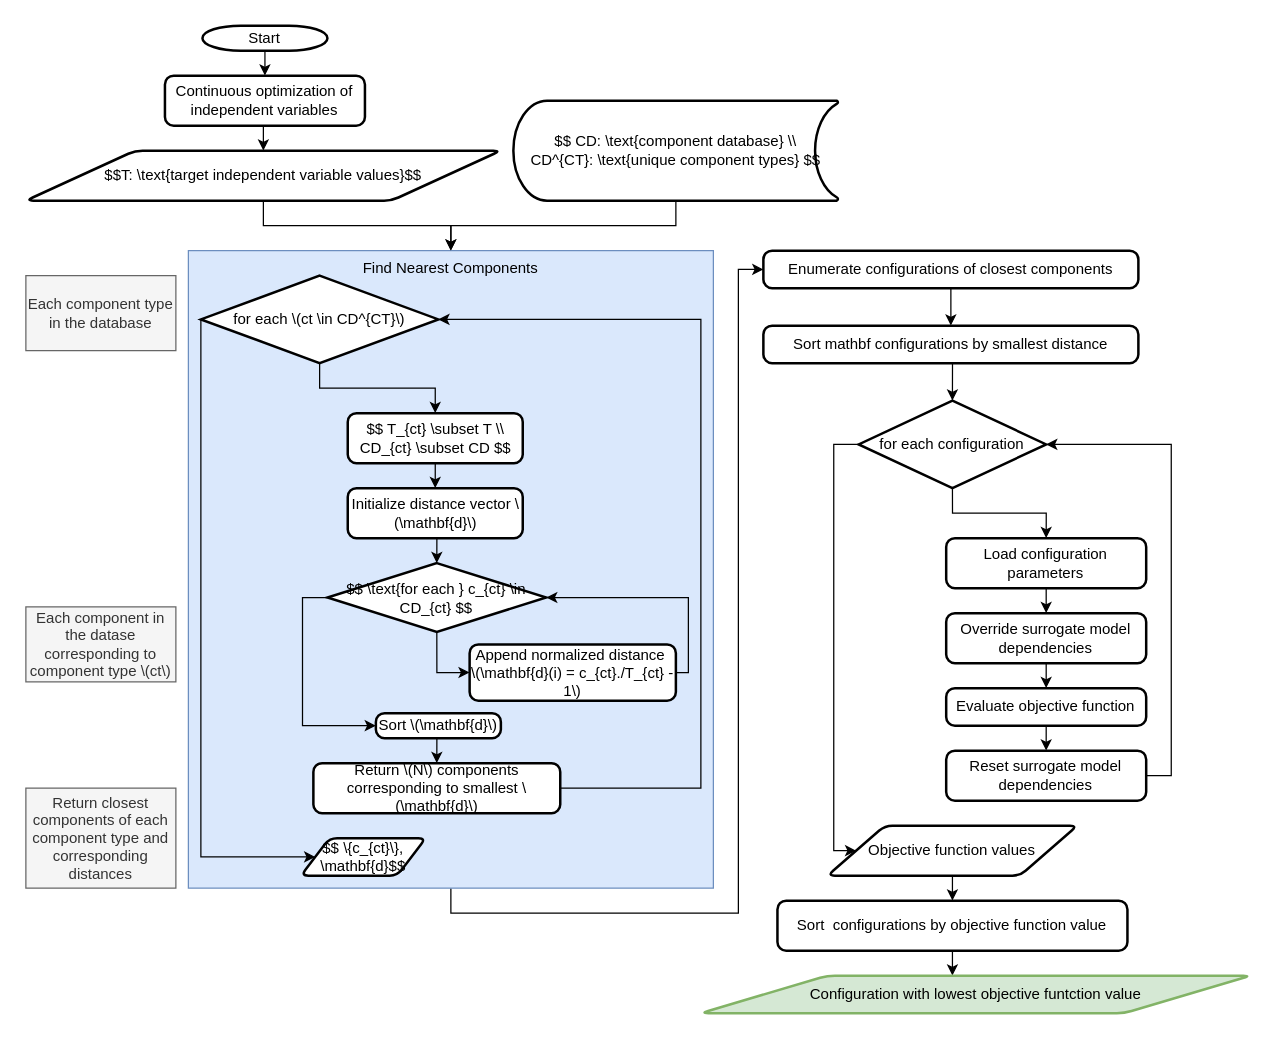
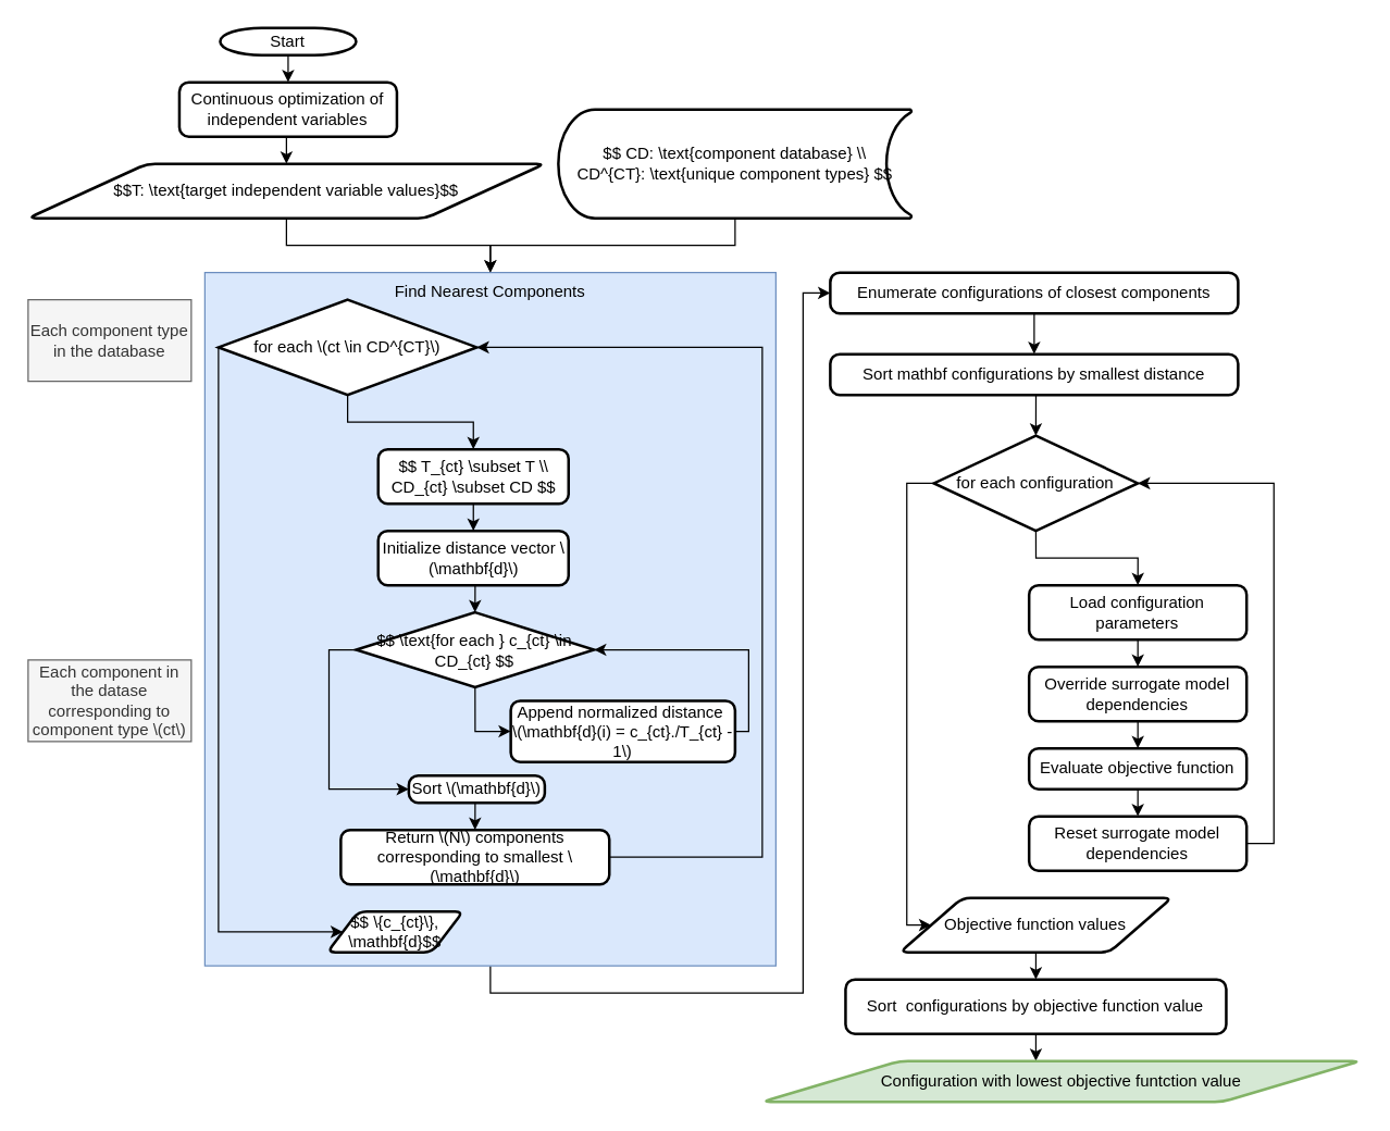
  <mxCell id="0" />
  <mxCell id="1" parent="0" />
  <mxCell id="2" style="edgeStyle=orthogonalEdgeStyle;rounded=0;orthogonalLoop=1;jettySize=auto;html=1;exitX=0.5;exitY=1;exitDx=0;exitDy=0;exitPerimeter=0;entryX=0.5;entryY=0;entryDx=0;entryDy=0;" edge="1" parent="1" source="3" target="5"><mxGeometry relative="1" as="geometry" /></mxCell>
  <mxCell id="3" value="Start" style="strokeWidth=2;html=1;shape=mxgraph.flowchart.terminator;whiteSpace=wrap;" vertex="1" parent="1"><mxGeometry x="161.25" y="20" width="100" height="20" as="geometry" /></mxCell>
  <mxCell id="4" style="edgeStyle=orthogonalEdgeStyle;rounded=0;orthogonalLoop=1;jettySize=auto;html=1;exitX=0.5;exitY=1;exitDx=0;exitDy=0;entryX=0.5;entryY=0;entryDx=0;entryDy=0;" edge="1" parent="1" source="5" target="7"><mxGeometry relative="1" as="geometry"><Array as="points"><mxPoint x="210" y="100" /><mxPoint x="210" y="100" /></Array></mxGeometry></mxCell>
  <mxCell id="5" value="Continuous optimization of independent variables" style="rounded=1;whiteSpace=wrap;html=1;absoluteArcSize=1;arcSize=14;strokeWidth=2;" vertex="1" parent="1"><mxGeometry x="131.25" y="60" width="160" height="40" as="geometry" /></mxCell>
  <mxCell id="6" style="edgeStyle=orthogonalEdgeStyle;rounded=0;orthogonalLoop=1;jettySize=auto;html=1;exitX=0.5;exitY=1;exitDx=0;exitDy=0;entryX=0.5;entryY=0;entryDx=0;entryDy=0;" edge="1" parent="1" source="7" target="9"><mxGeometry relative="1" as="geometry" /></mxCell>
  <mxCell id="7" value="$$T: \text{target independent variable values}$$" style="shape=parallelogram;html=1;strokeWidth=2;perimeter=parallelogramPerimeter;whiteSpace=wrap;rounded=1;arcSize=12;size=0.23;spacing=0;" vertex="1" parent="1"><mxGeometry x="20" y="120" width="380" height="40" as="geometry" /></mxCell>
  <mxCell id="8" style="edgeStyle=orthogonalEdgeStyle;rounded=0;orthogonalLoop=1;jettySize=auto;html=1;exitX=0.5;exitY=1;exitDx=0;exitDy=0;entryX=0;entryY=0.5;entryDx=0;entryDy=0;" edge="1" parent="1" source="9" target="31"><mxGeometry relative="1" as="geometry" /></mxCell>
  <mxCell id="9" value="Find Nearest Components" style="rounded=0;whiteSpace=wrap;html=1;fillColor=#dae8fc;strokeColor=#6c8ebf;verticalAlign=top;" vertex="1" parent="1"><mxGeometry x="150" y="200" width="420" height="510" as="geometry" /></mxCell>
  <mxCell id="10" style="edgeStyle=orthogonalEdgeStyle;rounded=0;orthogonalLoop=1;jettySize=auto;html=1;exitX=0.5;exitY=1;exitDx=0;exitDy=0;entryX=0.5;entryY=0;entryDx=0;entryDy=0;exitPerimeter=0;" edge="1" parent="1" source="14" target="9"><mxGeometry relative="1" as="geometry"><mxPoint x="550" y="170" as="sourcePoint" /><Array as="points"><mxPoint x="540" y="180" /><mxPoint x="360" y="180" /></Array></mxGeometry></mxCell>
  <mxCell id="11" style="edgeStyle=orthogonalEdgeStyle;rounded=0;orthogonalLoop=1;jettySize=auto;html=1;exitX=0.5;exitY=1;exitDx=0;exitDy=0;exitPerimeter=0;entryX=0.5;entryY=0;entryDx=0;entryDy=0;" edge="1" parent="1" source="13" target="16"><mxGeometry relative="1" as="geometry" /></mxCell>
  <mxCell id="12" style="edgeStyle=orthogonalEdgeStyle;rounded=0;orthogonalLoop=1;jettySize=auto;html=1;exitX=0;exitY=0.5;exitDx=0;exitDy=0;exitPerimeter=0;entryX=0;entryY=0.5;entryDx=0;entryDy=0;" edge="1" parent="1" source="13" target="39"><mxGeometry relative="1" as="geometry"><Array as="points"><mxPoint x="160" y="685" /></Array></mxGeometry></mxCell>
  <mxCell id="13" value="for each \(ct \in CD^{CT}\)" style="strokeWidth=2;html=1;shape=mxgraph.flowchart.decision;whiteSpace=wrap;" vertex="1" parent="1"><mxGeometry x="160" y="220" width="190" height="70" as="geometry" /></mxCell>
  <mxCell id="14" value="$$ CD: \text{component database} \\&lt;br&gt;CD^{CT}: \text{unique component types} $$" style="strokeWidth=2;html=1;shape=mxgraph.flowchart.stored_data;whiteSpace=wrap;" vertex="1" parent="1"><mxGeometry x="410" y="80" width="260" height="80" as="geometry" /></mxCell>
  <mxCell id="15" style="edgeStyle=orthogonalEdgeStyle;rounded=0;orthogonalLoop=1;jettySize=auto;html=1;exitX=0.5;exitY=1;exitDx=0;exitDy=0;entryX=0.5;entryY=0;entryDx=0;entryDy=0;" edge="1" parent="1" source="16" target="21"><mxGeometry relative="1" as="geometry" /></mxCell>
  <mxCell id="16" value="$$ T_{ct} \subset T \\ CD_{ct} \subset CD $$" style="rounded=1;whiteSpace=wrap;html=1;absoluteArcSize=1;arcSize=14;strokeWidth=2;" vertex="1" parent="1"><mxGeometry x="277.5" y="330" width="140" height="40" as="geometry" /></mxCell>
  <mxCell id="17" style="edgeStyle=orthogonalEdgeStyle;rounded=0;orthogonalLoop=1;jettySize=auto;html=1;exitX=0.5;exitY=1;exitDx=0;exitDy=0;exitPerimeter=0;entryX=0;entryY=0.5;entryDx=0;entryDy=0;" edge="1" parent="1" source="19" target="23"><mxGeometry relative="1" as="geometry"><mxPoint x="431.25" y="540" as="targetPoint" /></mxGeometry></mxCell>
  <mxCell id="18" style="edgeStyle=orthogonalEdgeStyle;rounded=0;orthogonalLoop=1;jettySize=auto;html=1;exitX=0;exitY=0.5;exitDx=0;exitDy=0;exitPerimeter=0;entryX=0;entryY=0.5;entryDx=0;entryDy=0;" edge="1" parent="1" source="19" target="27"><mxGeometry relative="1" as="geometry" /></mxCell>
  <mxCell id="19" value="$$ \text{for each } c_{ct} \in CD_{ct} $$" style="strokeWidth=2;html=1;shape=mxgraph.flowchart.decision;whiteSpace=wrap;" vertex="1" parent="1"><mxGeometry x="261.25" y="450" width="175" height="55" as="geometry" /></mxCell>
  <mxCell id="20" style="edgeStyle=orthogonalEdgeStyle;rounded=0;orthogonalLoop=1;jettySize=auto;html=1;exitX=0.5;exitY=1;exitDx=0;exitDy=0;entryX=0.5;entryY=0;entryDx=0;entryDy=0;entryPerimeter=0;" edge="1" parent="1" source="21" target="19"><mxGeometry relative="1" as="geometry" /></mxCell>
  <mxCell id="21" value="Initialize distance vector \(\mathbf{d}\)" style="rounded=1;whiteSpace=wrap;html=1;absoluteArcSize=1;arcSize=14;strokeWidth=2;" vertex="1" parent="1"><mxGeometry x="277.5" y="390" width="140" height="40" as="geometry" /></mxCell>
  <mxCell id="22" style="edgeStyle=orthogonalEdgeStyle;rounded=0;orthogonalLoop=1;jettySize=auto;html=1;exitX=1;exitY=0.5;exitDx=0;exitDy=0;entryX=1;entryY=0.5;entryDx=0;entryDy=0;entryPerimeter=0;" edge="1" parent="1" source="23" target="19"><mxGeometry relative="1" as="geometry"><Array as="points"><mxPoint x="550" y="537" /><mxPoint x="550" y="477" /></Array></mxGeometry></mxCell>
  <mxCell id="23" value="Append normalized distance&amp;nbsp;&lt;br&gt;\(\mathbf{d}(i) = c_{ct}./T_{ct} - 1\)" style="rounded=1;whiteSpace=wrap;html=1;absoluteArcSize=1;arcSize=14;strokeWidth=2;" vertex="1" parent="1"><mxGeometry x="375" y="515" width="165" height="45" as="geometry" /></mxCell>
  <mxCell id="24" value="Each component type in the database" style="rounded=0;whiteSpace=wrap;html=1;fillColor=#f5f5f5;strokeColor=#666666;fontColor=#333333;" vertex="1" parent="1"><mxGeometry x="20" y="220" width="120" height="60" as="geometry" /></mxCell>
  <mxCell id="25" value="Each component in the datase corresponding to component type \(ct\)" style="rounded=0;whiteSpace=wrap;html=1;fillColor=#f5f5f5;strokeColor=#666666;fontColor=#333333;" vertex="1" parent="1"><mxGeometry x="20" y="485" width="120" height="60" as="geometry" /></mxCell>
  <mxCell id="26" style="edgeStyle=orthogonalEdgeStyle;rounded=0;orthogonalLoop=1;jettySize=auto;html=1;exitX=0.5;exitY=1;exitDx=0;exitDy=0;entryX=0.5;entryY=0;entryDx=0;entryDy=0;" edge="1" parent="1" source="27" target="29"><mxGeometry relative="1" as="geometry" /></mxCell>
  <mxCell id="27" value="Sort \(\mathbf{d}\)" style="rounded=1;whiteSpace=wrap;html=1;absoluteArcSize=1;arcSize=14;strokeWidth=2;" vertex="1" parent="1"><mxGeometry x="300" y="570" width="100" height="20" as="geometry" /></mxCell>
  <mxCell id="28" style="edgeStyle=orthogonalEdgeStyle;rounded=0;orthogonalLoop=1;jettySize=auto;html=1;exitX=1;exitY=0.5;exitDx=0;exitDy=0;entryX=1;entryY=0.5;entryDx=0;entryDy=0;entryPerimeter=0;" edge="1" parent="1" source="29" target="13"><mxGeometry relative="1" as="geometry"><Array as="points"><mxPoint x="560" y="630" /><mxPoint x="560" y="255" /></Array></mxGeometry></mxCell>
  <mxCell id="29" value="Return \(N\) components corresponding to smallest \(\mathbf{d}\)" style="rounded=1;whiteSpace=wrap;html=1;absoluteArcSize=1;arcSize=14;strokeWidth=2;" vertex="1" parent="1"><mxGeometry x="250" y="610" width="197.5" height="40" as="geometry" /></mxCell>
  <mxCell id="30" style="edgeStyle=orthogonalEdgeStyle;rounded=0;orthogonalLoop=1;jettySize=auto;html=1;exitX=0.5;exitY=1;exitDx=0;exitDy=0;entryX=0.5;entryY=0;entryDx=0;entryDy=0;" edge="1" parent="1" source="31" target="33"><mxGeometry relative="1" as="geometry" /></mxCell>
  <mxCell id="31" value="Enumerate configurations of closest components" style="rounded=1;whiteSpace=wrap;html=1;absoluteArcSize=1;arcSize=14;strokeWidth=2;" vertex="1" parent="1"><mxGeometry x="610" y="200" width="300" height="30" as="geometry" /></mxCell>
  <mxCell id="32" style="edgeStyle=orthogonalEdgeStyle;rounded=0;orthogonalLoop=1;jettySize=auto;html=1;exitX=0.5;exitY=1;exitDx=0;exitDy=0;entryX=0.5;entryY=0;entryDx=0;entryDy=0;entryPerimeter=0;" edge="1" parent="1" source="33" target="36"><mxGeometry relative="1" as="geometry" /></mxCell>
  <mxCell id="33" value="Sort mathbf configurations by smallest distance" style="rounded=1;whiteSpace=wrap;html=1;absoluteArcSize=1;arcSize=14;strokeWidth=2;" vertex="1" parent="1"><mxGeometry x="610" y="260" width="300" height="30" as="geometry" /></mxCell>
  <mxCell id="34" style="edgeStyle=orthogonalEdgeStyle;rounded=0;orthogonalLoop=1;jettySize=auto;html=1;exitX=0.5;exitY=1;exitDx=0;exitDy=0;exitPerimeter=0;entryX=0.5;entryY=0;entryDx=0;entryDy=0;" edge="1" parent="1" source="36" target="42"><mxGeometry relative="1" as="geometry"><mxPoint x="836.25" y="420" as="targetPoint" /><Array as="points"><mxPoint x="761.25" y="410" /><mxPoint x="836.25" y="410" /></Array></mxGeometry></mxCell>
  <mxCell id="35" style="edgeStyle=orthogonalEdgeStyle;rounded=0;orthogonalLoop=1;jettySize=auto;html=1;exitX=0;exitY=0.5;exitDx=0;exitDy=0;exitPerimeter=0;entryX=0;entryY=0.5;entryDx=0;entryDy=0;" edge="1" parent="1" source="36" target="48"><mxGeometry relative="1" as="geometry"><mxPoint x="661.25" y="670" as="targetPoint" /><Array as="points"><mxPoint x="666.25" y="355" /><mxPoint x="666.25" y="680" /></Array></mxGeometry></mxCell>
  <mxCell id="36" value="for each configuration" style="strokeWidth=2;html=1;shape=mxgraph.flowchart.decision;whiteSpace=wrap;" vertex="1" parent="1"><mxGeometry x="686.25" y="320" width="150" height="70" as="geometry" /></mxCell>
  <mxCell id="37" style="edgeStyle=orthogonalEdgeStyle;rounded=0;orthogonalLoop=1;jettySize=auto;html=1;exitX=0.5;exitY=1;exitDx=0;exitDy=0;entryX=0.5;entryY=0;entryDx=0;entryDy=0;" edge="1" parent="1" source="38" target="46"><mxGeometry relative="1" as="geometry" /></mxCell>
  <mxCell id="38" value="Evaluate objective function" style="rounded=1;whiteSpace=wrap;html=1;absoluteArcSize=1;arcSize=14;strokeWidth=2;" vertex="1" parent="1"><mxGeometry x="756.25" y="550" width="160" height="30" as="geometry" /></mxCell>
  <mxCell id="39" value="$$ \{c_{ct}\}, \mathbf{d}$$" style="shape=parallelogram;html=1;strokeWidth=2;perimeter=parallelogramPerimeter;whiteSpace=wrap;rounded=1;arcSize=12;size=0.23;" vertex="1" parent="1"><mxGeometry x="240" y="670" width="100" height="30" as="geometry" /></mxCell>
- <mxCell id="40" value="Return closest components of each component type and corresponding distances" style="rounded=0;whiteSpace=wrap;html=1;fillColor=#f5f5f5;strokeColor=#666666;fontColor=#333333;" vertex="1" parent="1"><mxGeometry x="20" y="630" width="120" height="80" as="geometry" /></mxCell>
  <mxCell id="41" style="edgeStyle=orthogonalEdgeStyle;rounded=0;orthogonalLoop=1;jettySize=auto;html=1;exitX=0.5;exitY=1;exitDx=0;exitDy=0;entryX=0.5;entryY=0;entryDx=0;entryDy=0;" edge="1" parent="1" source="42" target="44"><mxGeometry relative="1" as="geometry" /></mxCell>
  <mxCell id="42" value="Load configuration parameters" style="rounded=1;whiteSpace=wrap;html=1;absoluteArcSize=1;arcSize=14;strokeWidth=2;" vertex="1" parent="1"><mxGeometry x="756.25" y="430" width="160" height="40" as="geometry" /></mxCell>
  <mxCell id="43" style="edgeStyle=orthogonalEdgeStyle;rounded=0;orthogonalLoop=1;jettySize=auto;html=1;exitX=0.5;exitY=1;exitDx=0;exitDy=0;entryX=0.5;entryY=0;entryDx=0;entryDy=0;" edge="1" parent="1" source="44" target="38"><mxGeometry relative="1" as="geometry" /></mxCell>
  <mxCell id="44" value="Override surrogate model dependencies" style="rounded=1;whiteSpace=wrap;html=1;absoluteArcSize=1;arcSize=14;strokeWidth=2;" vertex="1" parent="1"><mxGeometry x="756.25" y="490" width="160" height="40" as="geometry" /></mxCell>
  <mxCell id="45" style="edgeStyle=orthogonalEdgeStyle;rounded=0;orthogonalLoop=1;jettySize=auto;html=1;exitX=1;exitY=0.5;exitDx=0;exitDy=0;entryX=1;entryY=0.5;entryDx=0;entryDy=0;entryPerimeter=0;" edge="1" parent="1" source="46" target="36"><mxGeometry relative="1" as="geometry" /></mxCell>
  <mxCell id="46" value="Reset surrogate model dependencies" style="rounded=1;whiteSpace=wrap;html=1;absoluteArcSize=1;arcSize=14;strokeWidth=2;" vertex="1" parent="1"><mxGeometry x="756.25" y="600" width="160" height="40" as="geometry" /></mxCell>
  <mxCell id="47" style="edgeStyle=orthogonalEdgeStyle;rounded=0;orthogonalLoop=1;jettySize=auto;html=1;exitX=0.5;exitY=1;exitDx=0;exitDy=0;entryX=0.5;entryY=0;entryDx=0;entryDy=0;" edge="1" parent="1" source="48" target="50"><mxGeometry relative="1" as="geometry" /></mxCell>
  <mxCell id="48" value="Objective function values" style="shape=parallelogram;html=1;strokeWidth=2;perimeter=parallelogramPerimeter;whiteSpace=wrap;rounded=1;arcSize=12;size=0.23;" vertex="1" parent="1"><mxGeometry x="661.25" y="660" width="200" height="40" as="geometry" /></mxCell>
  <mxCell id="49" style="edgeStyle=orthogonalEdgeStyle;rounded=0;orthogonalLoop=1;jettySize=auto;html=1;exitX=0.5;exitY=1;exitDx=0;exitDy=0;entryX=0.5;entryY=0;entryDx=0;entryDy=0;" edge="1" parent="1" source="50"><mxGeometry relative="1" as="geometry"><mxPoint x="761.25" y="780" as="targetPoint" /></mxGeometry></mxCell>
  <mxCell id="50" value="Sort&amp;nbsp; configurations by objective function value" style="rounded=1;whiteSpace=wrap;html=1;absoluteArcSize=1;arcSize=14;strokeWidth=2;" vertex="1" parent="1"><mxGeometry x="621.25" y="720" width="280" height="40" as="geometry" /></mxCell>
  <mxCell id="51" value="Configuration with lowest objective funtction value" style="shape=parallelogram;html=1;strokeWidth=2;perimeter=parallelogramPerimeter;whiteSpace=wrap;rounded=1;arcSize=12;size=0.23;fillColor=#d5e8d4;strokeColor=#82b366;" vertex="1" parent="1"><mxGeometry x="560" y="780" width="440" height="30" as="geometry" /></mxCell>
